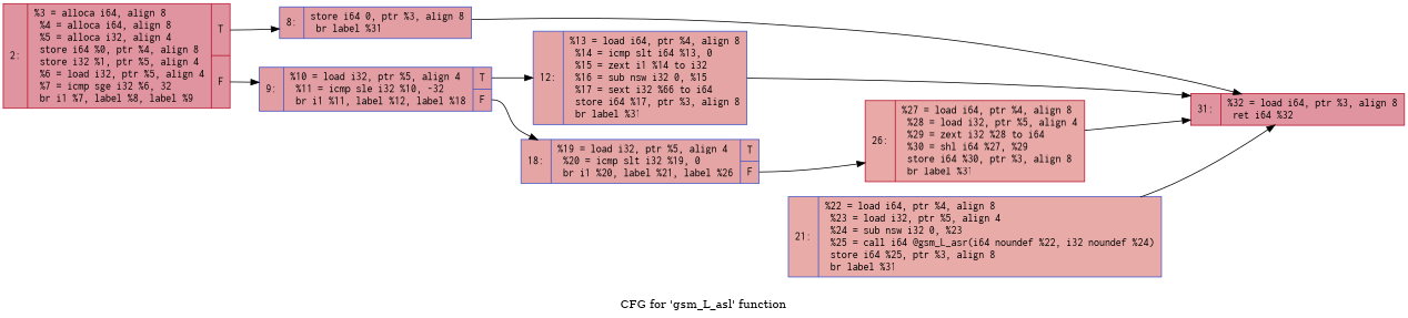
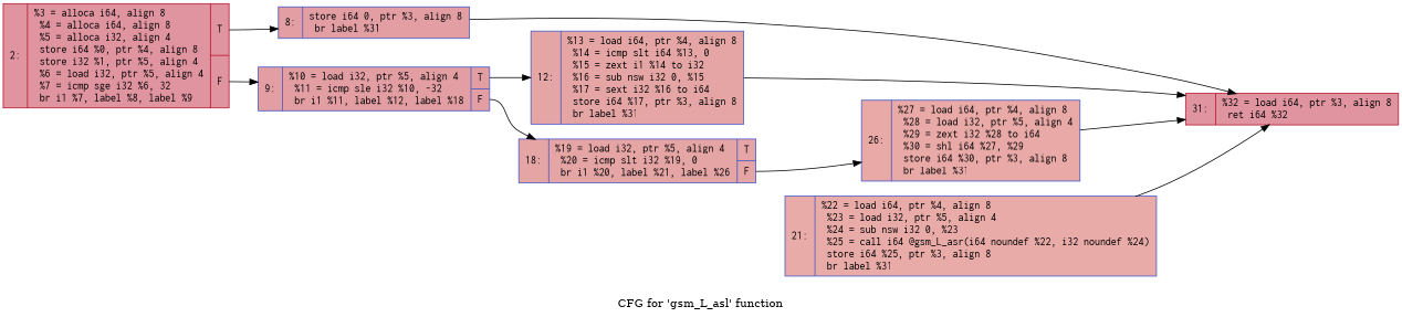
  digraph {
    label="CFG for 'gsm_L_asl' function"
    rankdir=LR
    node [color="#3d50c3ff" fillcolor="#b70d2870" fontname=Courier shape=record style=filled]
    n1 [color="#b70d28ff" label="{2:\l|  %3 = alloca i64, align 8\l  %4 = alloca i64, align 8\l  %5 = alloca i32, align 4\l  store i64 %0, ptr %4, align 8\l  store i32 %1, ptr %5, align 4\l  %6 = load i32, ptr %5, align 4\l  %7 = icmp sge i32 %6, 32\l  br i1 %7, label %8, label %9\l|{<s0>T|<s1>F}}"]
    n2 [fillcolor="#be242e70" label="{8:\l|  store i64 0, ptr %3, align 8\l  br label %31\l}"]
    n3 [fillcolor="#be242e70" label="{9:\l|  %10 = load i32, ptr %5, align 4\l  %11 = icmp sle i32 %10, -32\l  br i1 %11, label %12, label %18\l|{<s0>T|<s1>F}}"]
    n4 [color="#b70d28ff" label="{31:\l|  %32 = load i64, ptr %3, align 8\l  ret i64 %32\l}"]
-   n5 [fillcolor="#c5333470" label="{12:\l|  %13 = load i64, ptr %4, align 8\l  %14 = icmp slt i64 %13, 0\l  %15 = zext i1 %14 to i32\l  %16 = sub nsw i32 0, %15\l  %17 = sext i32 %66 to i64\l  store i64 %17, ptr %3, align 8\l  br label %31\l}"]
+   n5 [fillcolor="#c5333470" label="{12:\l|  %13 = load i64, ptr %4, align 8\l  %14 = icmp slt i64 %13, 0\l  %15 = zext i1 %14 to i32\l  %16 = sub nsw i32 0, %15\l  %17 = sext i32 %16 to i64\l  store i64 %17, ptr %3, align 8\l  br label %31\l}"]
    n6 [fillcolor="#c5333470" label="{18:\l|  %19 = load i32, ptr %5, align 4\l  %20 = icmp slt i32 %19, 0\l  br i1 %20, label %21, label %26\l|{<s0>T|<s1>F}}"]
-   n7 [color="#b70d28ff" fillcolor="#ca3b3770" label="{26:\l|  %27 = load i64, ptr %4, align 8\l  %28 = load i32, ptr %5, align 4\l  %29 = zext i32 %28 to i64\l  %30 = shl i64 %27, %29\l  store i64 %30, ptr %3, align 8\l  br label %31\l}"]
+   n7 [fillcolor="#ca3b3770" label="{26:\l|  %27 = load i64, ptr %4, align 8\l  %28 = load i32, ptr %5, align 4\l  %29 = zext i32 %28 to i64\l  %30 = shl i64 %27, %29\l  store i64 %30, ptr %3, align 8\l  br label %31\l}"]
    n8 [fillcolor="#cc403a70" label="{21:\l|  %22 = load i64, ptr %4, align 8\l  %23 = load i32, ptr %5, align 4\l  %24 = sub nsw i32 0, %23\l  %25 = call i64 @gsm_L_asr(i64 noundef %22, i32 noundef %24)\l  store i64 %25, ptr %3, align 8\l  br label %31\l}"]
    n1 -> n2 [tailport=s0]
    n1 -> n3 [tailport=s1]
    n2 -> n4
    n3 -> n5 [tailport=s0]
    n3 -> n6 [tailport=s1]
    n5 -> n4
    n6 -> n7 [tailport=s1]
    n7 -> n4
    n8 -> n4
  }
